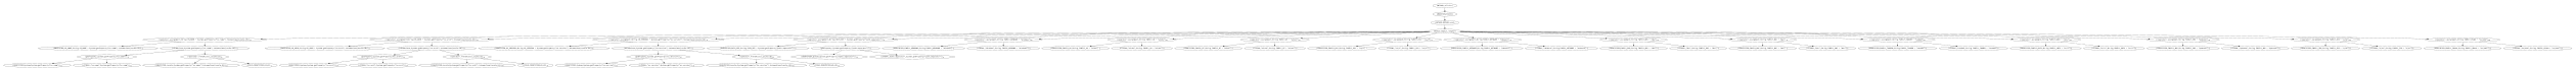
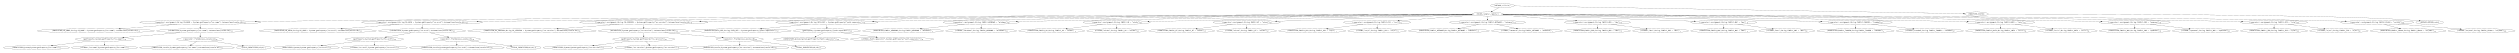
  digraph {
    fontname="Source Code Pro"
    node [fontname="Source Code Pro"]
    edge [fontname="Source Code Pro"]
    n1 [label=<(METHOD,&lt;clinit&gt;)>]
    n2 [label=<(BLOCK,&lt;empty&gt;,&lt;empty&gt;)>]
    n3 [label=<(MODIFIER,STATIC)>]
    n4 [label=<(&lt;operator&gt;.assignment,String OS_NAME = System.getProperty(&quot;os.name&quot;).toLowerCase(Locale.US))<SUB>31</SUB>>]
    n5 [label=<(&lt;operator&gt;.assignment,String OS_ARCH = System.getProperty(&quot;os.arch&quot;).toLowerCase(Locale.US))<SUB>33</SUB>>]
    n6 [label=<(&lt;operator&gt;.assignment,String OS_VERSION = System.getProperty(&quot;os.version&quot;).toLowerCase(Locale.US))<SUB>35</SUB>>]
    n7 [label=<(&lt;operator&gt;.assignment,String PATH_SEP = System.getProperty(&quot;path.separator&quot;))<SUB>37</SUB>>]
    n8 [label=<(&lt;operator&gt;.assignment,String FAMILY_WINDOWS = &quot;windows&quot;)<SUB>59</SUB>>]
    n9 [label=<(&lt;operator&gt;.assignment,String FAMILY_9X = &quot;win9x&quot;)<SUB>63</SUB>>]
    n10 [label=<(&lt;operator&gt;.assignment,String FAMILY_NT = &quot;winnt&quot;)<SUB>67</SUB>>]
    n11 [label=<(&lt;operator&gt;.assignment,String FAMILY_OS2 = &quot;os/2&quot;)<SUB>71</SUB>>]
    n12 [label=<(&lt;operator&gt;.assignment,String FAMILY_NETWARE = &quot;netware&quot;)<SUB>75</SUB>>]
    n13 [label=<(&lt;operator&gt;.assignment,String FAMILY_DOS = &quot;dos&quot;)<SUB>79</SUB>>]
    n14 [label=<(&lt;operator&gt;.assignment,String FAMILY_MAC = &quot;mac&quot;)<SUB>83</SUB>>]
    n15 [label=<(&lt;operator&gt;.assignment,String FAMILY_TANDEM = &quot;tandem&quot;)<SUB>87</SUB>>]
    n16 [label=<(&lt;operator&gt;.assignment,String FAMILY_UNIX = &quot;unix&quot;)<SUB>91</SUB>>]
    n17 [label=<(&lt;operator&gt;.assignment,String FAMILY_VMS = &quot;openvms&quot;)<SUB>95</SUB>>]
    n18 [label=<(&lt;operator&gt;.assignment,String FAMILY_ZOS = &quot;z/os&quot;)<SUB>99</SUB>>]
    n19 [label=<(&lt;operator&gt;.assignment,String FAMILY_OS400 = &quot;os/400&quot;)<SUB>101</SUB>>]
    n20 [label=<(METHOD_RETURN,void)>]
    n21 [label=<(IDENTIFIER,OS_NAME,String OS_NAME = System.getProperty(&quot;os.name&quot;).toLowerCase(Locale.US))<SUB>31</SUB>>]
    n22 [label=<(toLowerCase,System.getProperty(&quot;os.name&quot;).toLowerCase(Locale.US))<SUB>32</SUB>>]
    n23 [label=<(IDENTIFIER,OS_ARCH,String OS_ARCH = System.getProperty(&quot;os.arch&quot;).toLowerCase(Locale.US))<SUB>33</SUB>>]
    n24 [label=<(toLowerCase,System.getProperty(&quot;os.arch&quot;).toLowerCase(Locale.US))<SUB>34</SUB>>]
    n25 [label=<(IDENTIFIER,OS_VERSION,String OS_VERSION = System.getProperty(&quot;os.version&quot;).toLowerCase(Locale.US))<SUB>35</SUB>>]
    n26 [label=<(toLowerCase,System.getProperty(&quot;os.version&quot;).toLowerCase(Locale.US))<SUB>36</SUB>>]
    n27 [label=<(IDENTIFIER,PATH_SEP,String PATH_SEP = System.getProperty(&quot;path.separator&quot;))<SUB>37</SUB>>]
    n28 [label=<(getProperty,System.getProperty(&quot;path.separator&quot;))<SUB>38</SUB>>]
    n29 [label=<(IDENTIFIER,FAMILY_WINDOWS,String FAMILY_WINDOWS = &quot;windows&quot;)<SUB>59</SUB>>]
    n30 [label=<(LITERAL,&quot;windows&quot;,String FAMILY_WINDOWS = &quot;windows&quot;)<SUB>59</SUB>>]
    n31 [label=<(IDENTIFIER,FAMILY_9X,String FAMILY_9X = &quot;win9x&quot;)<SUB>63</SUB>>]
    n32 [label=<(LITERAL,&quot;win9x&quot;,String FAMILY_9X = &quot;win9x&quot;)<SUB>63</SUB>>]
    n33 [label=<(IDENTIFIER,FAMILY_NT,String FAMILY_NT = &quot;winnt&quot;)<SUB>67</SUB>>]
    n34 [label=<(LITERAL,&quot;winnt&quot;,String FAMILY_NT = &quot;winnt&quot;)<SUB>67</SUB>>]
    n35 [label=<(IDENTIFIER,FAMILY_OS2,String FAMILY_OS2 = &quot;os/2&quot;)<SUB>71</SUB>>]
    n36 [label=<(LITERAL,&quot;os/2&quot;,String FAMILY_OS2 = &quot;os/2&quot;)<SUB>71</SUB>>]
    n37 [label=<(IDENTIFIER,FAMILY_NETWARE,String FAMILY_NETWARE = &quot;netware&quot;)<SUB>75</SUB>>]
    n38 [label=<(LITERAL,&quot;netware&quot;,String FAMILY_NETWARE = &quot;netware&quot;)<SUB>75</SUB>>]
    n39 [label=<(IDENTIFIER,FAMILY_DOS,String FAMILY_DOS = &quot;dos&quot;)<SUB>79</SUB>>]
    n40 [label=<(LITERAL,&quot;dos&quot;,String FAMILY_DOS = &quot;dos&quot;)<SUB>79</SUB>>]
    n41 [label=<(IDENTIFIER,FAMILY_MAC,String FAMILY_MAC = &quot;mac&quot;)<SUB>83</SUB>>]
    n42 [label=<(LITERAL,&quot;mac&quot;,String FAMILY_MAC = &quot;mac&quot;)<SUB>83</SUB>>]
    n43 [label=<(IDENTIFIER,FAMILY_TANDEM,String FAMILY_TANDEM = &quot;tandem&quot;)<SUB>87</SUB>>]
    n44 [label=<(LITERAL,&quot;tandem&quot;,String FAMILY_TANDEM = &quot;tandem&quot;)<SUB>87</SUB>>]
    n45 [label=<(IDENTIFIER,FAMILY_UNIX,String FAMILY_UNIX = &quot;unix&quot;)<SUB>91</SUB>>]
    n46 [label=<(LITERAL,&quot;unix&quot;,String FAMILY_UNIX = &quot;unix&quot;)<SUB>91</SUB>>]
    n47 [label=<(IDENTIFIER,FAMILY_VMS,String FAMILY_VMS = &quot;openvms&quot;)<SUB>95</SUB>>]
    n48 [label=<(LITERAL,&quot;openvms&quot;,String FAMILY_VMS = &quot;openvms&quot;)<SUB>95</SUB>>]
    n49 [label=<(IDENTIFIER,FAMILY_ZOS,String FAMILY_ZOS = &quot;z/os&quot;)<SUB>99</SUB>>]
    n50 [label=<(LITERAL,&quot;z/os&quot;,String FAMILY_ZOS = &quot;z/os&quot;)<SUB>99</SUB>>]
    n51 [label=<(IDENTIFIER,FAMILY_OS400,String FAMILY_OS400 = &quot;os/400&quot;)<SUB>101</SUB>>]
    n52 [label=<(LITERAL,&quot;os/400&quot;,String FAMILY_OS400 = &quot;os/400&quot;)<SUB>101</SUB>>]
    n53 [label=<(getProperty,System.getProperty(&quot;os.name&quot;))<SUB>32</SUB>>]
    n54 [label=<(&lt;operator&gt;.fieldAccess,Locale.US)<SUB>32</SUB>>]
    n55 [label=<(IDENTIFIER,System,System.getProperty(&quot;os.name&quot;))<SUB>32</SUB>>]
    n56 [label=<(LITERAL,&quot;os.name&quot;,System.getProperty(&quot;os.name&quot;))<SUB>32</SUB>>]
    n57 [label=<(IDENTIFIER,Locale,System.getProperty(&quot;os.name&quot;).toLowerCase(Locale.US))<SUB>32</SUB>>]
    n58 [label=<(FIELD_IDENTIFIER,US,US)<SUB>32</SUB>>]
    n59 [label=<(getProperty,System.getProperty(&quot;os.arch&quot;))<SUB>34</SUB>>]
    n60 [label=<(&lt;operator&gt;.fieldAccess,Locale.US)<SUB>34</SUB>>]
    n61 [label=<(IDENTIFIER,System,System.getProperty(&quot;os.arch&quot;))<SUB>34</SUB>>]
    n62 [label=<(LITERAL,&quot;os.arch&quot;,System.getProperty(&quot;os.arch&quot;))<SUB>34</SUB>>]
    n63 [label=<(IDENTIFIER,Locale,System.getProperty(&quot;os.arch&quot;).toLowerCase(Locale.US))<SUB>34</SUB>>]
    n64 [label=<(FIELD_IDENTIFIER,US,US)<SUB>34</SUB>>]
    n65 [label=<(getProperty,System.getProperty(&quot;os.version&quot;))<SUB>36</SUB>>]
    n66 [label=<(&lt;operator&gt;.fieldAccess,Locale.US)<SUB>36</SUB>>]
    n67 [label=<(IDENTIFIER,System,System.getProperty(&quot;os.version&quot;))<SUB>36</SUB>>]
    n68 [label=<(LITERAL,&quot;os.version&quot;,System.getProperty(&quot;os.version&quot;))<SUB>36</SUB>>]
    n69 [label=<(IDENTIFIER,Locale,System.getProperty(&quot;os.version&quot;).toLowerCase(Locale.US))<SUB>36</SUB>>]
    n70 [label=<(FIELD_IDENTIFIER,US,US)<SUB>36</SUB>>]
    n71 [label=<(IDENTIFIER,System,System.getProperty(&quot;path.separator&quot;))<SUB>38</SUB>>]
    n72 [label=<(LITERAL,&quot;path.separator&quot;,System.getProperty(&quot;path.separator&quot;))<SUB>38</SUB>>]
-   n20 -> n2
+   n1 -> n2
    n1 -> n3
    n2 -> n4
    n2 -> n5
    n2 -> n6
    n2 -> n7
    n2 -> n8
    n2 -> n9
    n2 -> n10
    n2 -> n11
    n2 -> n12
    n2 -> n13
    n2 -> n14
    n2 -> n15
    n2 -> n16
    n2 -> n17
    n2 -> n18
    n2 -> n19
    n3 -> n20
    n4 -> n21
    n4 -> n22
    n5 -> n23
    n5 -> n24
    n6 -> n25
    n6 -> n26
    n7 -> n27
    n7 -> n28
    n8 -> n29
    n8 -> n30
    n9 -> n31
    n9 -> n32
    n10 -> n33
    n10 -> n34
    n11 -> n35
    n11 -> n36
    n12 -> n37
    n12 -> n38
    n13 -> n39
    n13 -> n40
    n14 -> n41
    n14 -> n42
    n15 -> n43
    n15 -> n44
    n16 -> n45
    n16 -> n46
    n17 -> n47
    n17 -> n48
    n18 -> n49
    n18 -> n50
    n19 -> n51
    n19 -> n52
    n22 -> n53
    n22 -> n54
    n24 -> n59
    n24 -> n60
    n26 -> n65
    n26 -> n66
    n28 -> n71
    n28 -> n72
    n53 -> n55
    n53 -> n56
    n54 -> n57
    n54 -> n58
    n59 -> n61
    n59 -> n62
    n60 -> n63
    n60 -> n64
    n65 -> n67
    n65 -> n68
    n66 -> n69
    n66 -> n70
  }
